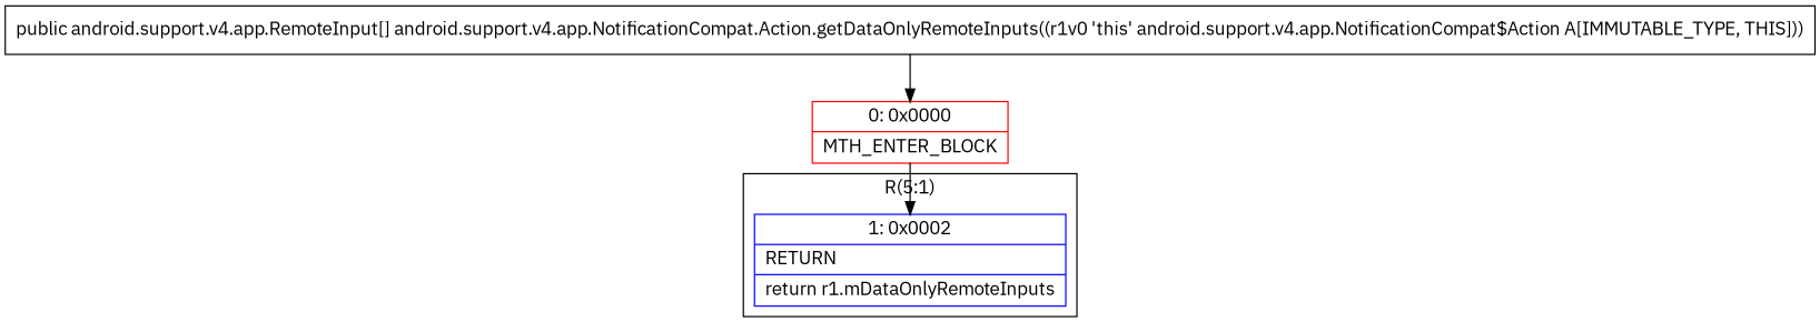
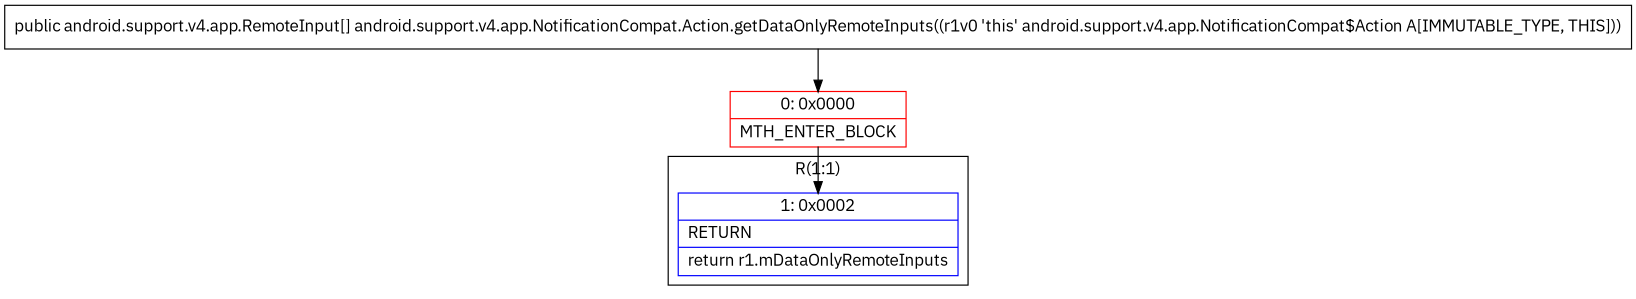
  digraph {
    fontname="IBM Plex Sans"
    node [shape=record fontname="IBM Plex Sans"]
    edge [fontname="IBM Plex Sans"]
    n1 [color=blue label="{1\:\ 0x0002|RETURN\l|return r1.mDataOnlyRemoteInputs\l}"]
    n2 [color=red label="{0\:\ 0x0000|MTH_ENTER_BLOCK\l}"]
    n3 [label="{public android.support.v4.app.RemoteInput[] android.support.v4.app.NotificationCompat.Action.getDataOnlyRemoteInputs((r1v0 'this' android.support.v4.app.NotificationCompat$Action A[IMMUTABLE_TYPE, THIS])) }"]
    subgraph cluster_1 {
-     label="R(5:1)"
+     label="R(1:1)"
      n1
    }
    n2 -> n1
    n3 -> n2
  }
